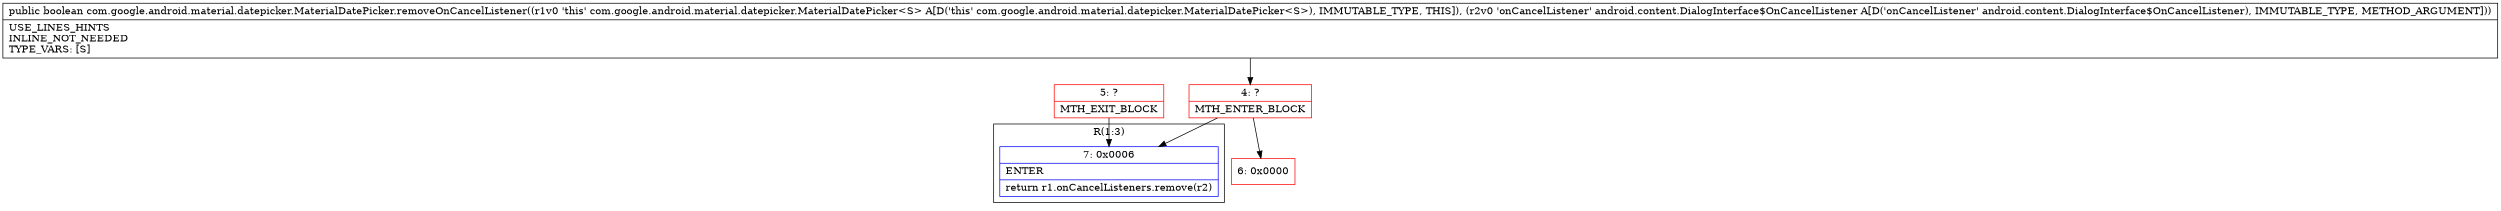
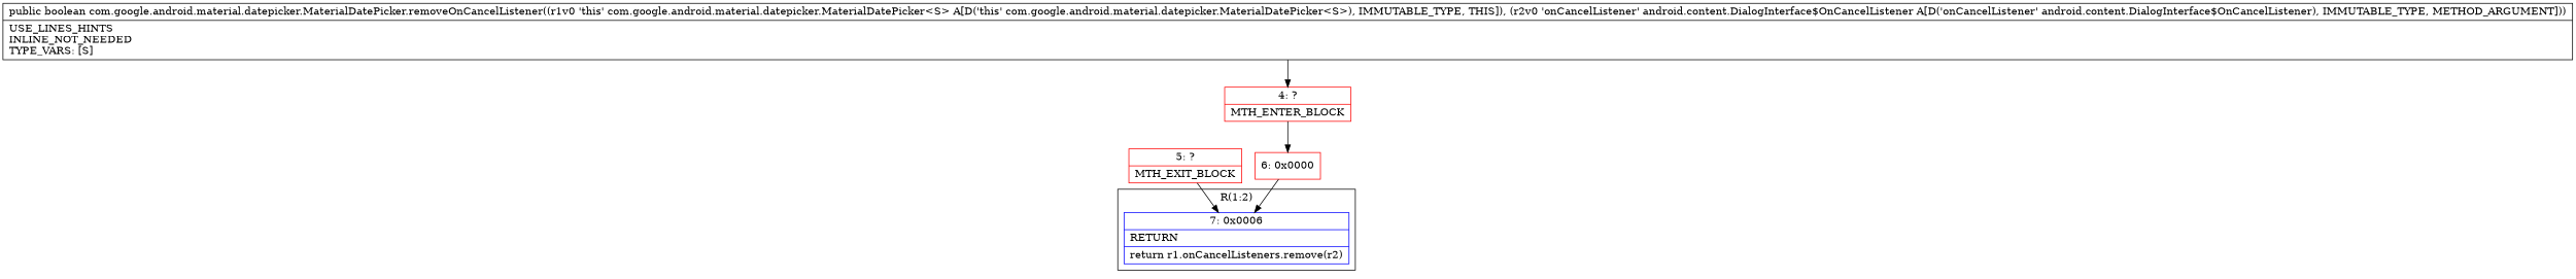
  digraph {
    node [color=red shape=record]
-   n1 [color=blue label="{7\:\ 0x0006|ENTER\l|return r1.onCancelListeners.remove(r2)\l}"]
+   n1 [color=blue label="{7\:\ 0x0006|RETURN\l|return r1.onCancelListeners.remove(r2)\l}"]
    n2 [label="{5\:\ ?|MTH_EXIT_BLOCK\l}"]
    n3 [label="{4\:\ ?|MTH_ENTER_BLOCK\l}"]
    n4 [label="{6\:\ 0x0000}"]
    n5 [label="{public boolean com.google.android.material.datepicker.MaterialDatePicker.removeOnCancelListener((r1v0 'this' com.google.android.material.datepicker.MaterialDatePicker\<S\> A[D('this' com.google.android.material.datepicker.MaterialDatePicker\<S\>), IMMUTABLE_TYPE, THIS]), (r2v0 'onCancelListener' android.content.DialogInterface$OnCancelListener A[D('onCancelListener' android.content.DialogInterface$OnCancelListener), IMMUTABLE_TYPE, METHOD_ARGUMENT]))  | USE_LINES_HINTS\lINLINE_NOT_NEEDED\lTYPE_VARS: [S]\l}" color=""]
    subgraph cluster_1 {
-     label="R(1:3)"
+     label="R(1:2)"
      n1
    }
    n2 -> n1
    n3 -> n4
-   n3 -> n1
+   n4 -> n1
    n5 -> n3
  }
